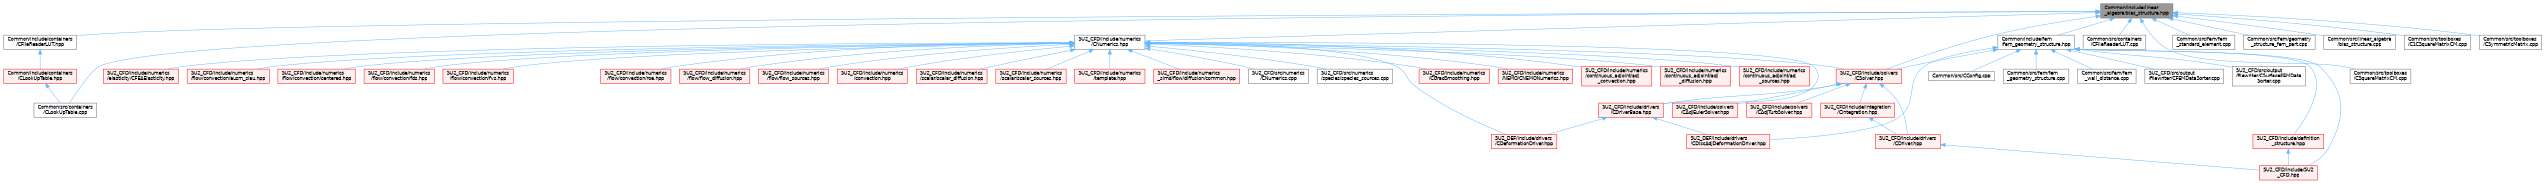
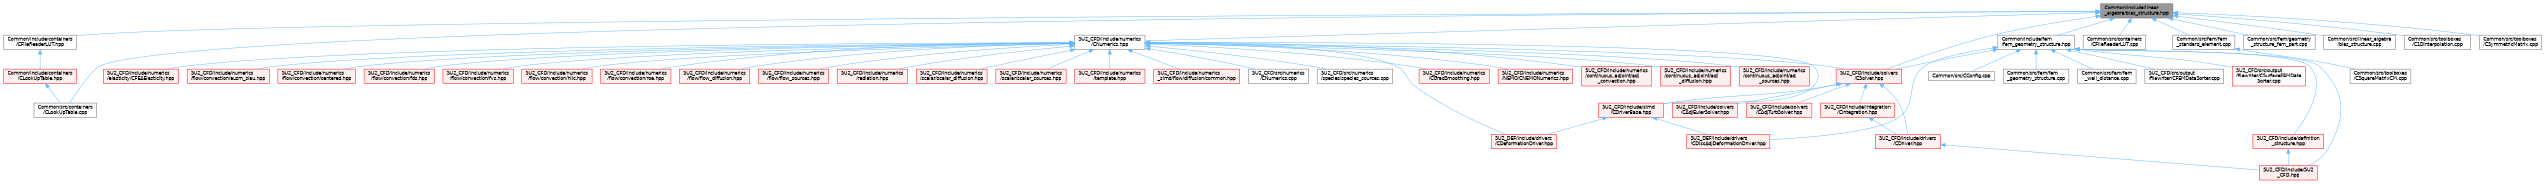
  digraph {
    node [color=red fillcolor="#FFF0F0" fontname=Helvetica fontsize=10 shape=box style=filled]
    edge [color=steelblue1 dir=back fontname=Helvetica fontsize=10 labelfontname=Helvetica labelfontsize=10 style=solid]
    n1 [color=gray40 fillcolor=grey60 fontcolor=black height=0.2 label="Common/include/linear\l_algebra/blas_structure.hpp" width=0.4]
    n2 [color=grey40 fillcolor=white height=0.2 label="Common/include/containers\l/CFileReaderLUT.hpp" width=0.4]
    n3 [color=grey40 fillcolor=white height=0.2 label="Common/src/containers\l/CLookUpTable.cpp" width=0.4]
    n4 [color=grey40 fillcolor=white height=0.2 label="Common/include/fem\l/fem_geometry_structure.hpp" width=0.4]
    n5 [height=0.2 label="SU2_CFD/include/solvers\l/CSolver.hpp" width=0.4]
    n6 [color=grey40 fillcolor=white height=0.2 label="Common/src/containers\l/CFileReaderLUT.cpp" width=0.4]
    n7 [color=grey40 fillcolor=white height=0.2 label="Common/src/fem/fem\l_standard_element.cpp" width=0.4]
    n8 [color=grey40 fillcolor=white height=0.2 label="Common/src/fem/geometry\l_structure_fem_part.cpp" width=0.4]
    n9 [color=grey40 fillcolor=white height=0.2 label="Common/src/linear_algebra\l/blas_structure.cpp" width=0.4]
-   n10 [color=grey40 fillcolor=white height=0.2 label="Common/src/toolboxes\l/C1CSquareMatrixCM.cpp" width=0.4]
+   n10 [color=grey40 fillcolor=white height=0.2 label="Common/src/toolboxes\l/C1DInterpolation.cpp" width=0.4]
    n11 [color=grey40 fillcolor=white height=0.2 label="Common/src/toolboxes\l/CSquareMatrixCM.cpp" width=0.4]
    n12 [color=grey40 fillcolor=white height=0.2 label="Common/src/toolboxes\l/CSymmetricMatrix.cpp" width=0.4]
    n13 [color=grey40 fillcolor=white height=0.2 label="SU2_CFD/include/numerics\l/CNumerics.hpp" width=0.4]
    n14 [height=0.2 label="Common/include/containers\l/CLookUpTable.hpp" width=0.4]
    n15 [color=grey40 fillcolor=white height=0.2 label="Common/src/CConfig.cpp" width=0.4]
    n16 [color=grey40 fillcolor=white height=0.2 label="Common/src/fem/fem\l_geometry_structure.cpp" width=0.4]
    n17 [color=grey40 fillcolor=white height=0.2 label="Common/src/fem/fem\l_wall_distance.cpp" width=0.4]
    n18 [height=0.2 label="SU2_CFD/include/SU2\l_CFD.hpp" width=0.4]
    n19 [height=0.2 label="SU2_CFD/include/definition\l_structure.hpp" width=0.4]
    n20 [height=0.2 label="SU2_DEF/include/drivers\l/CDiscAdjDeformationDriver.hpp" width=0.4]
    n21 [color=grey40 fillcolor=white height=0.2 label="SU2_CFD/src/output\l/filewriter/CFEMDataSorter.cpp" width=0.4]
-   n22 [color=grey40 fillcolor=white height=0.2 label="SU2_CFD/src/output\l/filewriter/CSurfaceFEMData\lSorter.cpp" width=0.4]
+   n22 [fillcolor=white height=0.2 label="SU2_CFD/src/output\l/filewriter/CSurfaceFEMData\lSorter.cpp" width=0.4]
    n23 [height=0.2 label="SU2_CFD/include/drivers\l/CDriver.hpp" width=0.4]
-   n24 [height=0.2 label="SU2_CFD/include/drivers\l/CDriverBase.hpp" width=0.4]
+   n24 [height=0.2 label="SU2_CFD/include/simd\l/CDriverBase.hpp" width=0.4]
    n25 [height=0.2 label="SU2_CFD/include/integration\l/CIntegration.hpp" width=0.4]
    n26 [height=0.2 label="SU2_CFD/include/solvers\l/CAdjEulerSolver.hpp" width=0.4]
    n27 [height=0.2 label="SU2_CFD/include/solvers\l/CAdjTurbSolver.hpp" width=0.4]
    n28 [height=0.2 label="SU2_DEF/include/drivers\l/CDeformationDriver.hpp" width=0.4]
    n29 [height=0.2 label="SU2_CFD/include/numerics\l/CGradSmoothing.hpp" width=0.4]
    n30 [height=0.2 label="SU2_CFD/include/numerics\l/NEMO/CNEMONumerics.hpp" width=0.4]
    n31 [height=0.2 label="SU2_CFD/include/numerics\l/continuous_adjoint/adj\l_convection.hpp" width=0.4]
    n32 [height=0.2 label="SU2_CFD/include/numerics\l/continuous_adjoint/adj\l_diffusion.hpp" width=0.4]
    n33 [height=0.2 label="SU2_CFD/include/numerics\l/continuous_adjoint/adj\l_sources.hpp" width=0.4]
    n34 [height=0.2 label="SU2_CFD/include/numerics\l/elasticity/CFEAElasticity.hpp" width=0.4]
    n35 [height=0.2 label="SU2_CFD/include/numerics\l/flow/convection/ausm_slau.hpp" width=0.4]
    n36 [height=0.2 label="SU2_CFD/include/numerics\l/flow/convection/centered.hpp" width=0.4]
    n37 [height=0.2 label="SU2_CFD/include/numerics\l/flow/convection/fds.hpp" width=0.4]
    n38 [height=0.2 label="SU2_CFD/include/numerics\l/flow/convection/fvs.hpp" width=0.4]
+   n39 [height=0.2 label="SU2_CFD/include/numerics\l/flow/convection/hllc.hpp" width=0.4]
    n40 [height=0.2 label="SU2_CFD/include/numerics\l/flow/convection/roe.hpp" width=0.4]
    n41 [height=0.2 label="SU2_CFD/include/numerics\l/flow/flow_diffusion.hpp" width=0.4]
    n42 [height=0.2 label="SU2_CFD/include/numerics\l/flow/flow_sources.hpp" width=0.4]
-   n43 [height=0.2 label="SU2_CFD/include/numerics\l/convection.hpp" width=0.4]
+   n43 [height=0.2 label="SU2_CFD/include/numerics\l/radiation.hpp" width=0.4]
    n44 [height=0.2 label="SU2_CFD/include/numerics\l/scalar/scalar_diffusion.hpp" width=0.4]
    n45 [height=0.2 label="SU2_CFD/include/numerics\l/scalar/scalar_sources.hpp" width=0.4]
    n46 [height=0.2 label="SU2_CFD/include/numerics\l/template.hpp" width=0.4]
    n47 [height=0.2 label="SU2_CFD/include/numerics\l_simd/flow/diffusion/common.hpp" width=0.4]
    n48 [color=grey40 fillcolor=white height=0.2 label="SU2_CFD/src/numerics\l/CNumerics.cpp" width=0.4]
    n49 [color=grey40 fillcolor=white height=0.2 label="SU2_CFD/src/numerics\l/species/species_sources.cpp" width=0.4]
    n1 -> n2
    n1 -> n3
    n1 -> n4
    n1 -> n5
    n1 -> n6
    n1 -> n7
    n1 -> n8
    n1 -> n9
    n1 -> n10
-   n1 -> n11
+   n7 -> n11
    n1 -> n12
    n1 -> n13
    n2 -> n14
    n4 -> n5
    n4 -> n15
    n4 -> n16
    n4 -> n17
    n4 -> n18
    n4 -> n19
    n4 -> n20
    n4 -> n21
    n4 -> n22
    n5 -> n23
    n5 -> n24
    n5 -> n25
    n5 -> n26
    n5 -> n27
    n13 -> n5
    n13 -> n24
    n13 -> n28
    n13 -> n29
    n13 -> n30
    n13 -> n31
    n13 -> n32
    n13 -> n33
    n13 -> n34
    n13 -> n35
    n13 -> n36
    n13 -> n37
    n13 -> n38
+   n13 -> n39
    n13 -> n40
    n13 -> n41
    n13 -> n42
    n13 -> n43
    n13 -> n44
    n13 -> n45
    n13 -> n46
    n13 -> n47
    n13 -> n48
    n13 -> n49
    n14 -> n3
    n19 -> n18
    n23 -> n18
    n24 -> n20
    n24 -> n28
    n25 -> n23
  }
